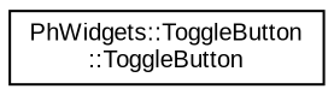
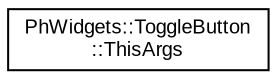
  digraph {
    rankdir=LR
    fontname="Liberation Sans"
-   n1 [color=black fillcolor=white fontname="Liberation Sans" fontsize=10 height=0.2 label="PhWidgets::ToggleButton\l::ToggleButton" shape=record style=filled width=0.4]
+   n1 [color=black fillcolor=white fontname="Liberation Sans" fontsize=10 height=0.2 label="PhWidgets::ToggleButton\l::ThisArgs" shape=record style=filled width=0.4]
  }
